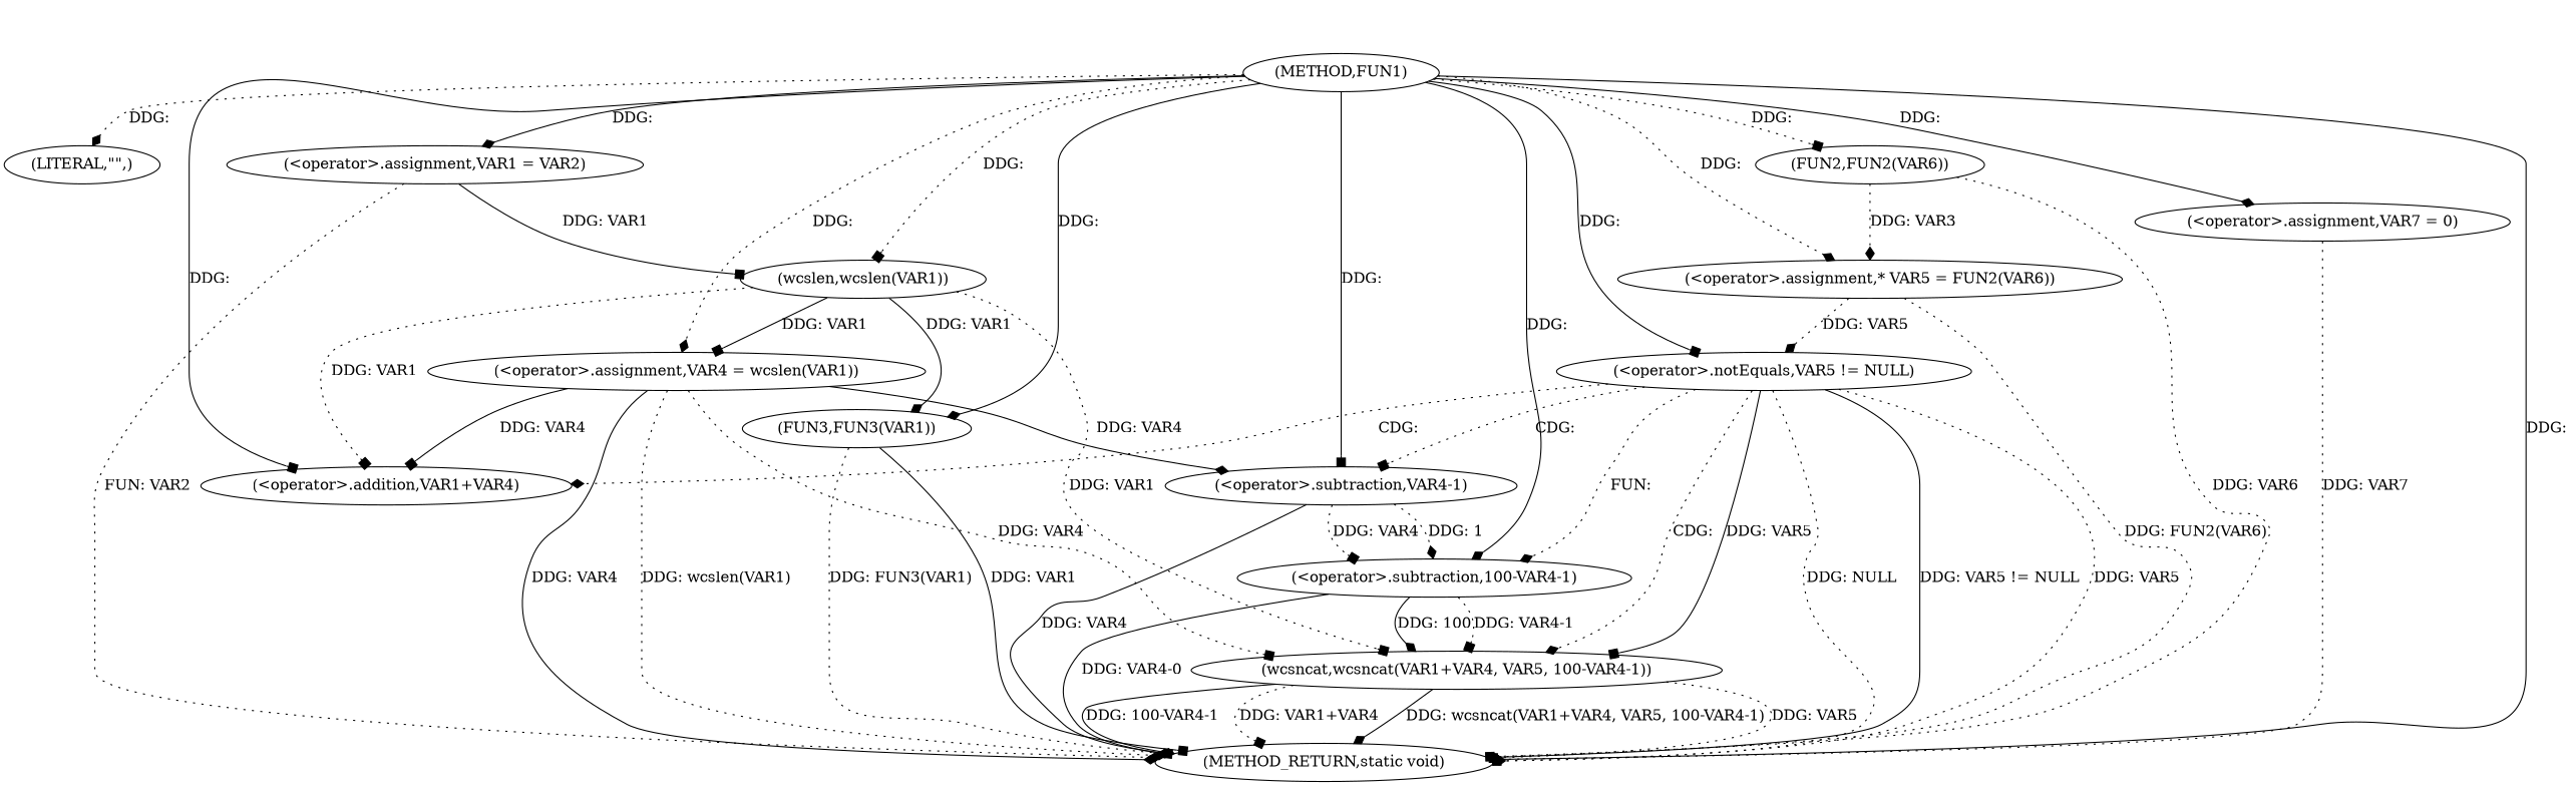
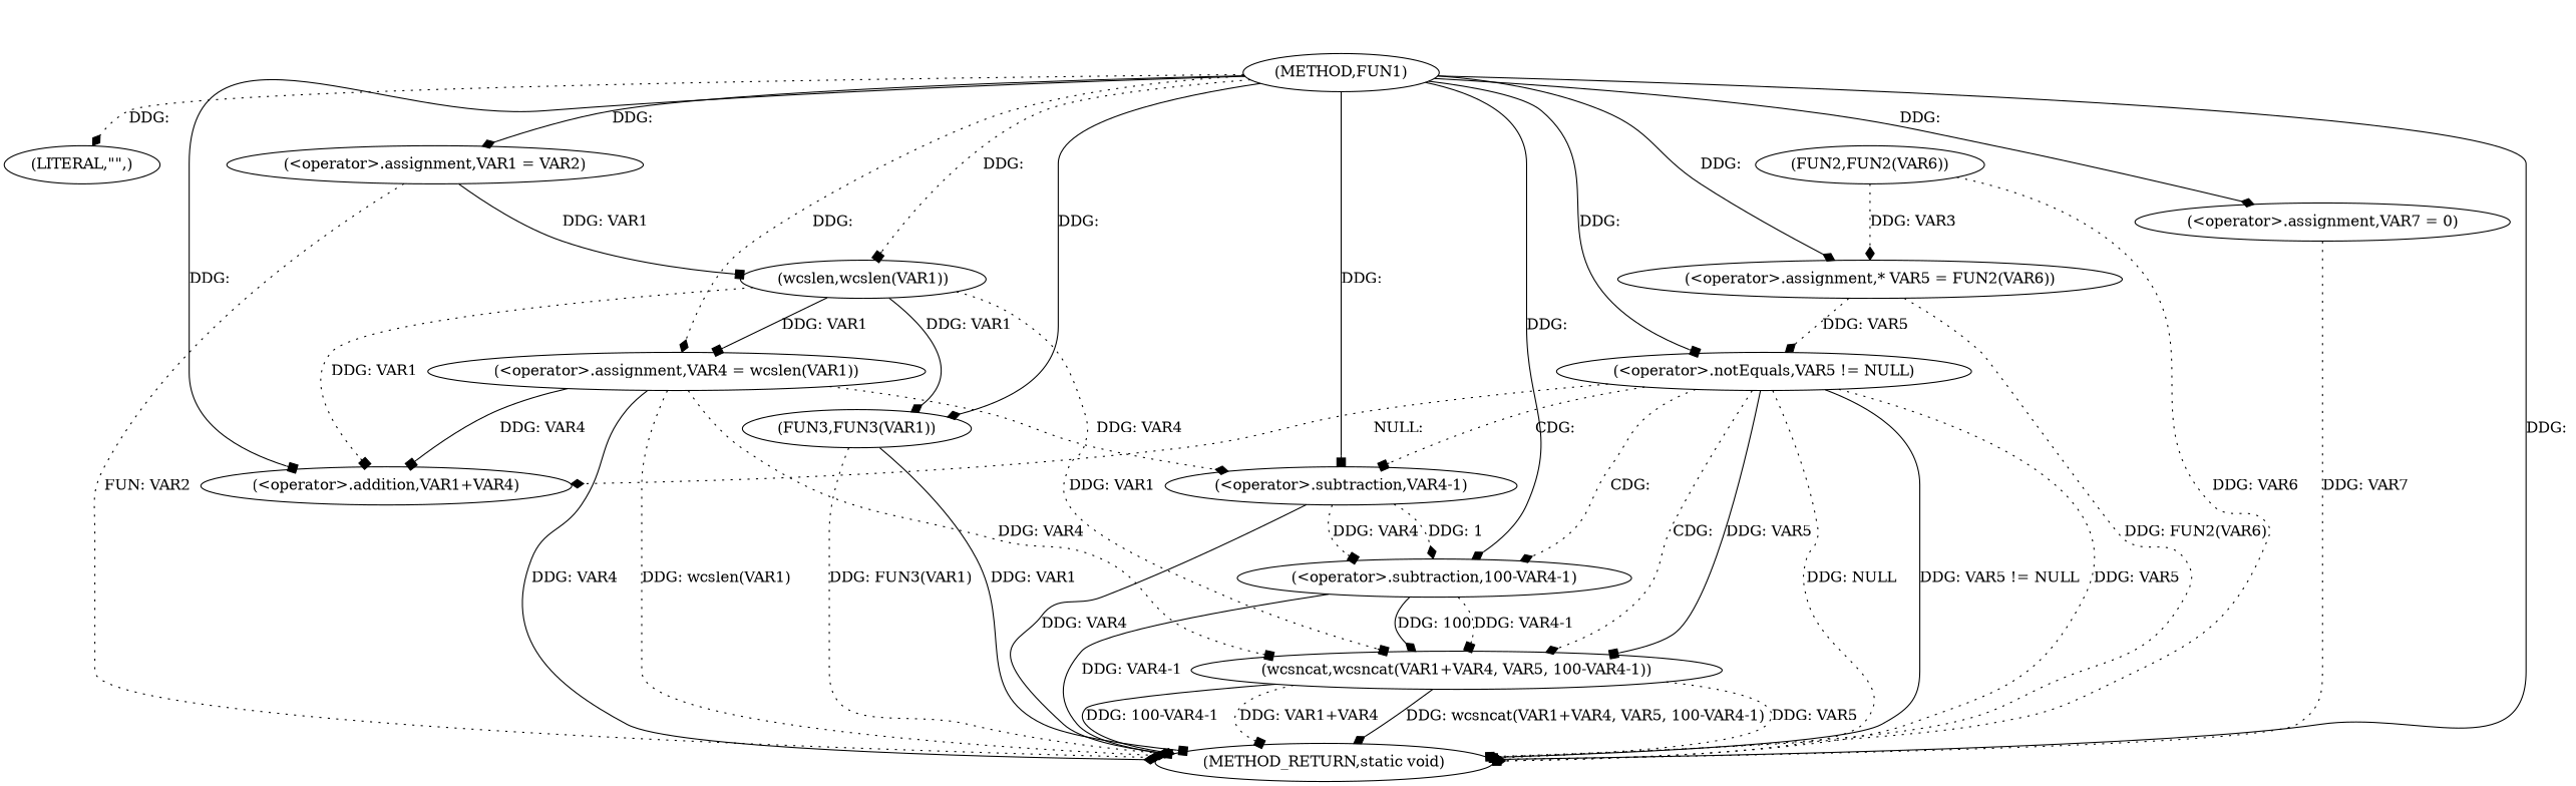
  digraph {
    edge [arrowhead=diamond style=dotted]
    n1 [label="(METHOD,FUN1)"]
    n2 [label="(LITERAL,\"\",)"]
    n3 [label="(<operator>.assignment,VAR1 = VAR2)"]
    n4 [label="(<operator>.assignment,VAR4 = wcslen(VAR1))"]
    n5 [label="(wcslen,wcslen(VAR1))"]
    n6 [label="(<operator>.assignment,* VAR5 = FUN2(VAR6))"]
    n7 [label="(FUN2,FUN2(VAR6))"]
    n8 [label="(<operator>.notEquals,VAR5 != NULL)"]
    n9 [label="(<operator>.addition,VAR1+VAR4)"]
    n10 [label="(<operator>.subtraction,100-VAR4-1)"]
    n11 [label="(<operator>.subtraction,VAR4-1)"]
    n12 [label="(<operator>.assignment,VAR7 = 0)"]
    n13 [label="(FUN3,FUN3(VAR1))"]
    n14 [label="(METHOD_RETURN,static void)"]
    n15 [label="(wcsncat,wcsncat(VAR1+VAR4, VAR5, 100-VAR4-1))"]
    n1 -> n2 [label="DDG: "]
    n1 -> n3 [label="DDG: " style=solid]
    n1 -> n4 [label="DDG: "]
    n1 -> n5 [arrowhead=box label="DDG: "]
-   n1 -> n6 [label="DDG: "]
-   n1 -> n7 [arrowhead=box label="DDG: "]
+   n1 -> n6 [label="DDG: " style=solid]
    n1 -> n8 [arrowhead=box label="DDG: " style=solid]
    n1 -> n9 [arrowhead=box label="DDG: " style=solid]
    n1 -> n10 [label="DDG: " style=solid]
    n1 -> n11 [arrowhead=box label="DDG: " style=solid]
    n1 -> n12 [label="DDG: " style=solid]
    n1 -> n13 [label="DDG: " style=solid]
    n1 -> n14 [label="DDG: " style=solid]
    n3 -> n5 [arrowhead=box label="DDG: VAR1" style=solid]
    n3 -> n14 [label="FUN: VAR2"]
    n4 -> n9 [arrowhead=box label="DDG: VAR4" style=solid]
-   n4 -> n11 [label="DDG: VAR4" style=solid]
+   n4 -> n11 [label="DDG: VAR4"]
    n4 -> n14 [label="DDG: VAR4" style=solid]
    n4 -> n14 [label="DDG: wcslen(VAR1)"]
    n4 -> n15 [arrowhead=box label="DDG: VAR4"]
    n5 -> n4 [arrowhead=box label="DDG: VAR1" style=solid]
    n5 -> n9 [arrowhead=box label="DDG: VAR1"]
    n5 -> n13 [label="DDG: VAR1" style=solid]
    n5 -> n15 [arrowhead=box label="DDG: VAR1"]
    n6 -> n8 [label="DDG: VAR5"]
    n6 -> n14 [label="DDG: FUN2(VAR6)"]
    n7 -> n6 [label="DDG: VAR3"]
    n7 -> n14 [arrowhead=box label="DDG: VAR6"]
-   n8 -> n9 [label="CDG: "]
-   n8 -> n10 [label="FUN: "]
+   n8 -> n9 [label="NULL: "]
+   n8 -> n10 [label="CDG: "]
    n8 -> n11 [arrowhead=box label="CDG: "]
    n8 -> n14 [arrowhead=box label="DDG: NULL"]
    n8 -> n14 [label="DDG: VAR5 != NULL" style=solid]
    n8 -> n14 [label="DDG: VAR5"]
    n8 -> n15 [arrowhead=box label="DDG: VAR5" style=solid]
    n8 -> n15 [label="CDG: "]
-   n10 -> n14 [label="DDG: VAR4-0" style=solid]
+   n10 -> n14 [label="DDG: VAR4-1" style=solid]
    n10 -> n15 [label="DDG: 100" style=solid]
    n10 -> n15 [arrowhead=box label="DDG: VAR4-1"]
    n11 -> n10 [arrowhead=box label="DDG: VAR4"]
    n11 -> n10 [label="DDG: 1"]
    n11 -> n14 [arrowhead=box label="DDG: VAR4" style=solid]
    n12 -> n14 [label="DDG: VAR7"]
    n13 -> n14 [label="DDG: FUN3(VAR1)"]
    n13 -> n14 [arrowhead=box label="DDG: VAR1" style=solid]
    n15 -> n14 [label="DDG: wcsncat(VAR1+VAR4, VAR5, 100-VAR4-1)" style=solid]
    n15 -> n14 [arrowhead=box label="DDG: VAR5"]
    n15 -> n14 [label="DDG: 100-VAR4-1" style=solid]
    n15 -> n14 [arrowhead=box label="DDG: VAR1+VAR4"]
  }
